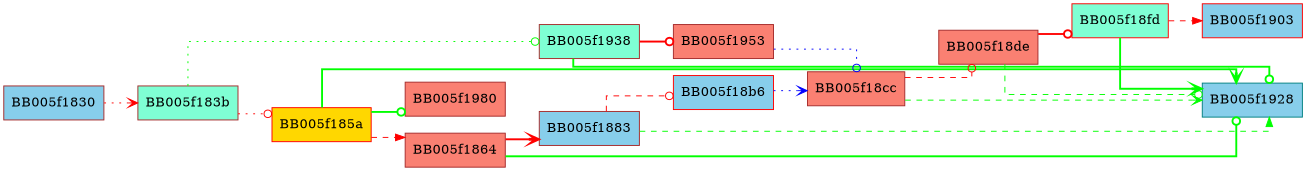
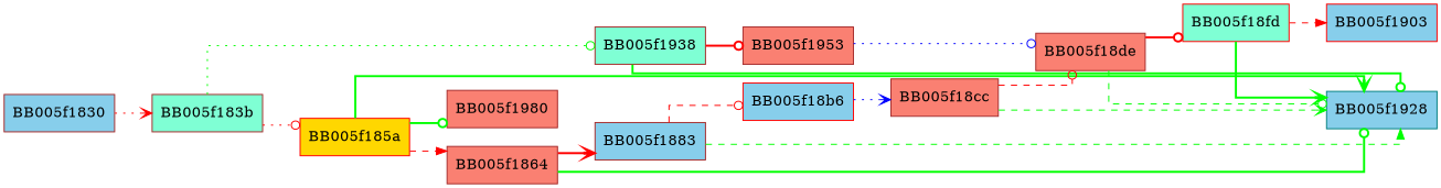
  digraph {
    rankdir=LR
    splines=ortho
    node [color=brown fillcolor=skyblue shape=box style=filled]
    edge [arrowhead=odot color=green style=bold]
    BB005f183b [fillcolor=aquamarine]
    BB005f1830
    BB005f1980 [fillcolor=salmon]
    BB005f1938 [fillcolor=aquamarine]
    BB005f185a [color=red fillcolor=gold]
    BB005f1928 [color=teal]
    BB005f1953 [fillcolor=salmon]
    BB005f1864 [fillcolor=salmon]
    BB005f18cc [fillcolor=salmon]
    BB005f1883
    BB005f18b6 [color=red]
    BB005f18de [fillcolor=salmon]
    BB005f18fd [color=red fillcolor=aquamarine]
    BB005f1903 [color=red]
    BB005f183b -> BB005f1938 [style=dotted]
    BB005f183b -> BB005f185a [color=red style=dotted]
    BB005f1830 -> BB005f183b [arrowhead=vee color=red style=dotted]
    BB005f1938 -> BB005f1928
    BB005f1938 -> BB005f1953 [color=red]
    BB005f185a -> BB005f1980
    BB005f185a -> BB005f1928 [arrowhead=vee]
    BB005f185a -> BB005f1864 [arrowhead=normal color=red style=dashed]
-   BB005f1953 -> BB005f18cc [color=blue style=dotted]
+   BB005f1953 -> BB005f18de [color=blue style=dotted]
    BB005f1864 -> BB005f1928
    BB005f1864 -> BB005f1883 [arrowhead=vee color=red]
    BB005f18cc -> BB005f1928 [arrowhead=vee style=dashed]
    BB005f18cc -> BB005f18de [color=red style=dashed]
    BB005f1883 -> BB005f1928 [arrowhead=normal style=dashed]
    BB005f1883 -> BB005f18b6 [color=red style=dashed]
    BB005f18b6 -> BB005f18cc [arrowhead=vee color=blue style=dotted]
    BB005f18de -> BB005f1928 [style=dashed]
    BB005f18de -> BB005f18fd [color=red]
    BB005f18fd -> BB005f1928 [arrowhead=vee]
    BB005f18fd -> BB005f1903 [arrowhead=normal color=red style=dashed]
  }
